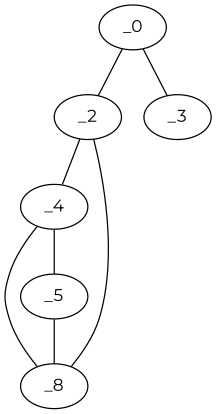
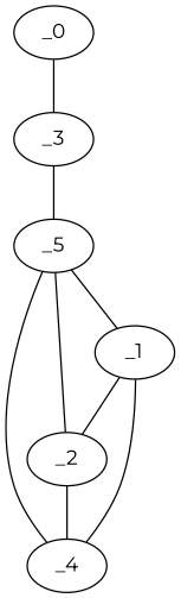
  graph {
    fontname=Montserrat
    node [fontname=Montserrat y=106]
    edge [fontname=Montserrat valence=1]
    _0 [x=49 y=63]
    _2 [x=60 y=105]
    _3 [x=70 y=22]
-   _1 [x=55 label=_8]
+   _1 [x=55]
    _4 [x=108 y=107]
    _5 [x=114]
-   _0 -- _2 [valence=2]
+   _5 -- _2 [valence=2]
    _0 -- _3
    _2 -- _4
+   _3 -- _5
    _1 -- _2 [valence=2]
    _1 -- _4
    _4 -- _5
    _5 -- _1
  }
